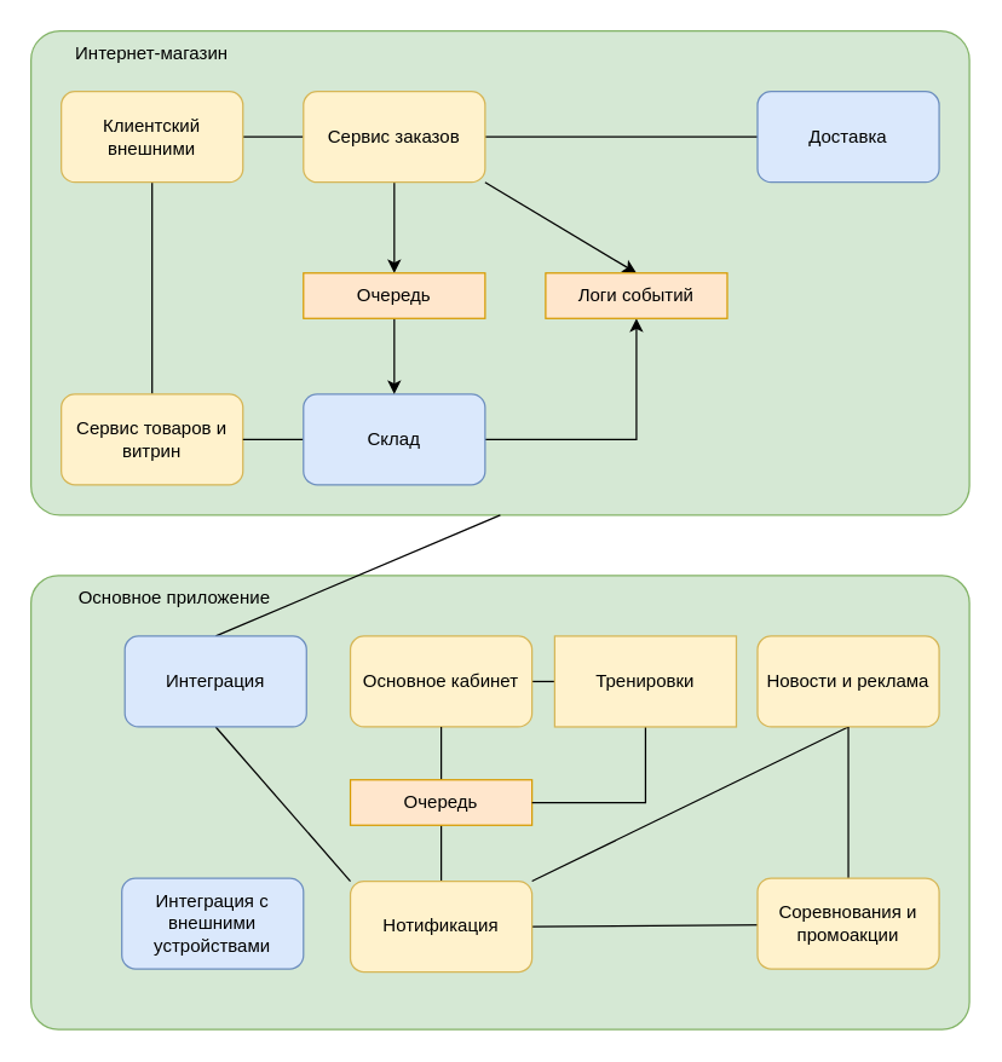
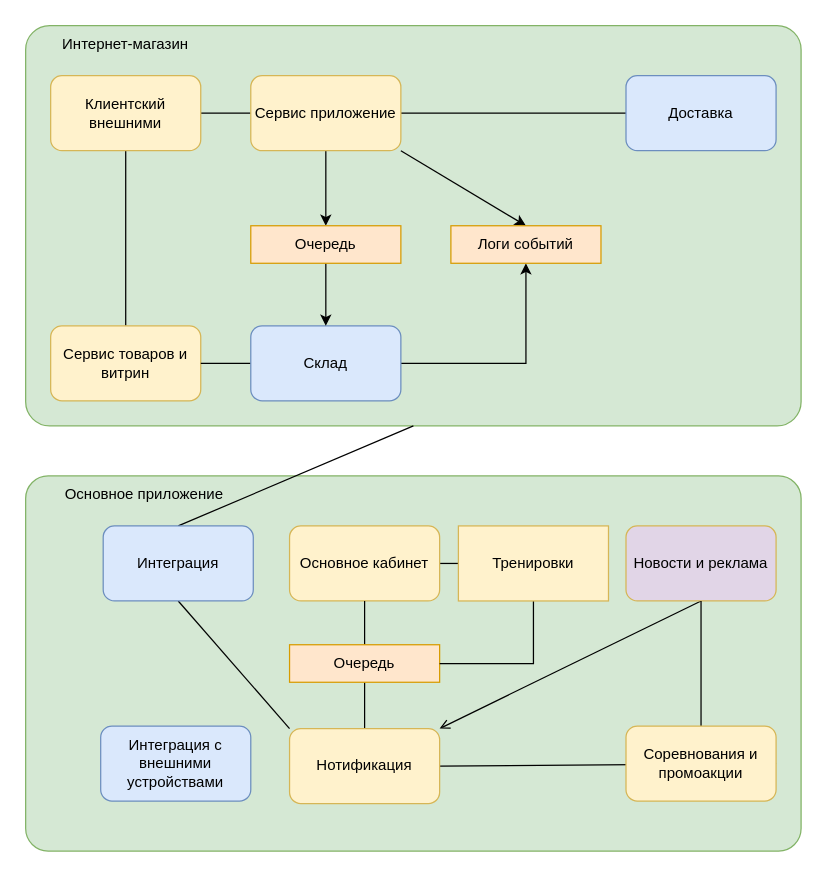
  <mxCell id="0" />
  <mxCell id="1" parent="0" />
  <mxCell id="2" value="" style="rounded=1;whiteSpace=wrap;html=1;arcSize=6;fillColor=#d5e8d4;strokeColor=#82b366;" parent="1" vertex="1"><mxGeometry x="20" y="380" width="620" height="300" as="geometry" /></mxCell>
  <mxCell id="3" value="" style="rounded=1;whiteSpace=wrap;html=1;arcSize=6;fillColor=#d5e8d4;strokeColor=#82b366;" parent="1" vertex="1"><mxGeometry x="20" y="20" width="620" height="320" as="geometry" /></mxCell>
  <mxCell id="4" style="edgeStyle=orthogonalEdgeStyle;rounded=0;orthogonalLoop=1;jettySize=auto;html=1;exitX=1;exitY=0.5;exitDx=0;exitDy=0;endArrow=none;endFill=0;" parent="1" source="6" target="10" edge="1"><mxGeometry relative="1" as="geometry" /></mxCell>
  <mxCell id="5" style="edgeStyle=orthogonalEdgeStyle;rounded=0;orthogonalLoop=1;jettySize=auto;html=1;exitX=0.5;exitY=1;exitDx=0;exitDy=0;entryX=0.5;entryY=0;entryDx=0;entryDy=0;endArrow=none;endFill=0;" parent="1" source="6" target="11" edge="1"><mxGeometry relative="1" as="geometry" /></mxCell>
  <mxCell id="6" value="Клиентский внешними" style="rounded=1;whiteSpace=wrap;html=1;fillColor=#fff2cc;strokeColor=#d6b656;" parent="1" vertex="1"><mxGeometry x="40" y="60" width="120" height="60" as="geometry" /></mxCell>
  <mxCell id="7" style="edgeStyle=orthogonalEdgeStyle;rounded=0;orthogonalLoop=1;jettySize=auto;html=1;exitX=1;exitY=0.5;exitDx=0;exitDy=0;entryX=0;entryY=0.5;entryDx=0;entryDy=0;endArrow=none;endFill=0;" parent="1" source="10" target="12" edge="1"><mxGeometry relative="1" as="geometry" /></mxCell>
  <mxCell id="8" style="edgeStyle=orthogonalEdgeStyle;rounded=0;orthogonalLoop=1;jettySize=auto;html=1;exitX=0.5;exitY=1;exitDx=0;exitDy=0;entryX=0.5;entryY=0;entryDx=0;entryDy=0;endArrow=classic;endFill=1;" parent="1" source="10" target="17" edge="1"><mxGeometry relative="1" as="geometry" /></mxCell>
  <mxCell id="9" style="rounded=0;orthogonalLoop=1;jettySize=auto;html=1;exitX=1;exitY=1;exitDx=0;exitDy=0;entryX=0.5;entryY=0;entryDx=0;entryDy=0;endArrow=classic;endFill=1;" parent="1" source="10" target="18" edge="1"><mxGeometry relative="1" as="geometry" /></mxCell>
- <mxCell id="10" value="Сервис заказов" style="rounded=1;whiteSpace=wrap;html=1;fillColor=#fff2cc;strokeColor=#d6b656;" parent="1" vertex="1"><mxGeometry x="200" y="60" width="120" height="60" as="geometry" /></mxCell>
+ <mxCell id="10" value="Сервис приложение" style="rounded=1;whiteSpace=wrap;html=1;fillColor=#fff2cc;strokeColor=#d6b656;" parent="1" vertex="1"><mxGeometry x="200" y="60" width="120" height="60" as="geometry" /></mxCell>
  <mxCell id="11" value="Сервис товаров и витрин" style="rounded=1;whiteSpace=wrap;html=1;fillColor=#fff2cc;strokeColor=#d6b656;" parent="1" vertex="1"><mxGeometry x="40" y="260" width="120" height="60" as="geometry" /></mxCell>
  <mxCell id="12" value="Доставка" style="rounded=1;whiteSpace=wrap;html=1;fillColor=#dae8fc;strokeColor=#6c8ebf;" parent="1" vertex="1"><mxGeometry x="500" y="60" width="120" height="60" as="geometry" /></mxCell>
  <mxCell id="13" style="edgeStyle=orthogonalEdgeStyle;rounded=0;orthogonalLoop=1;jettySize=auto;html=1;exitX=0;exitY=0.5;exitDx=0;exitDy=0;entryX=1;entryY=0.5;entryDx=0;entryDy=0;endArrow=none;endFill=0;" parent="1" source="15" target="11" edge="1"><mxGeometry relative="1" as="geometry" /></mxCell>
  <mxCell id="14" style="edgeStyle=orthogonalEdgeStyle;rounded=0;orthogonalLoop=1;jettySize=auto;html=1;exitX=1;exitY=0.5;exitDx=0;exitDy=0;entryX=0.5;entryY=1;entryDx=0;entryDy=0;endArrow=classic;endFill=1;" parent="1" source="15" target="18" edge="1"><mxGeometry relative="1" as="geometry" /></mxCell>
  <mxCell id="15" value="Склад" style="rounded=1;whiteSpace=wrap;html=1;fillColor=#dae8fc;strokeColor=#6c8ebf;" parent="1" vertex="1"><mxGeometry x="200" y="260" width="120" height="60" as="geometry" /></mxCell>
  <mxCell id="16" style="edgeStyle=orthogonalEdgeStyle;rounded=0;orthogonalLoop=1;jettySize=auto;html=1;exitX=0.5;exitY=1;exitDx=0;exitDy=0;entryX=0.5;entryY=0;entryDx=0;entryDy=0;endArrow=classic;endFill=1;" parent="1" source="17" target="15" edge="1"><mxGeometry relative="1" as="geometry" /></mxCell>
  <mxCell id="17" value="Очередь" style="whiteSpace=wrap;html=1;fillColor=#ffe6cc;strokeColor=#d79b00;rounded=0;" parent="1" vertex="1"><mxGeometry x="200" y="180" width="120" height="30" as="geometry" /></mxCell>
  <mxCell id="18" value="Логи событий" style="whiteSpace=wrap;html=1;fillColor=#ffe6cc;strokeColor=#d79b00;rounded=0;" parent="1" vertex="1"><mxGeometry x="360" y="180" width="120" height="30" as="geometry" /></mxCell>
  <mxCell id="19" style="edgeStyle=orthogonalEdgeStyle;rounded=0;orthogonalLoop=1;jettySize=auto;html=1;exitX=1;exitY=0.5;exitDx=0;exitDy=0;entryX=0;entryY=0.5;entryDx=0;entryDy=0;endArrow=none;endFill=0;" parent="1" source="20" target="37" edge="1"><mxGeometry relative="1" as="geometry" /></mxCell>
  <mxCell id="20" value="Основное кабинет" style="rounded=1;whiteSpace=wrap;html=1;fillColor=#fff2cc;strokeColor=#d6b656;" parent="1" vertex="1"><mxGeometry x="231" y="420" width="120" height="60" as="geometry" /></mxCell>
- <mxCell id="21" style="edgeStyle=none;rounded=0;orthogonalLoop=1;jettySize=auto;html=1;exitX=0.5;exitY=1;exitDx=0;exitDy=0;endArrow=none;endFill=0;entryX=1;entryY=0;entryDx=0;entryDy=0;" parent="1" source="22" target="27" edge="1"><mxGeometry relative="1" as="geometry"><mxPoint x="160" y="560" as="targetPoint" /></mxGeometry></mxCell>
- <mxCell id="22" value="Новости и реклама" style="rounded=1;whiteSpace=wrap;html=1;fillColor=#fff2cc;strokeColor=#d6b656;" parent="1" vertex="1"><mxGeometry x="500" y="420" width="120" height="60" as="geometry" /></mxCell>
+ <mxCell id="21" style="edgeStyle=none;rounded=0;orthogonalLoop=1;jettySize=auto;html=1;exitX=0.5;exitY=1;exitDx=0;exitDy=0;endArrow=open;endFill=0;entryX=1;entryY=0;entryDx=0;entryDy=0;" parent="1" source="22" target="27" edge="1"><mxGeometry relative="1" as="geometry"><mxPoint x="160" y="560" as="targetPoint" /></mxGeometry></mxCell>
+ <mxCell id="22" value="Новости и реклама" style="rounded=1;whiteSpace=wrap;html=1;fillColor=#e1d5e7;strokeColor=#d6b656;" parent="1" vertex="1"><mxGeometry x="500" y="420" width="120" height="60" as="geometry" /></mxCell>
  <mxCell id="23" style="rounded=0;orthogonalLoop=1;jettySize=auto;html=1;exitX=0.5;exitY=0;exitDx=0;exitDy=0;entryX=0.5;entryY=1;entryDx=0;entryDy=0;endArrow=none;endFill=0;" parent="1" source="25" target="22" edge="1"><mxGeometry relative="1" as="geometry" /></mxCell>
  <mxCell id="24" style="edgeStyle=none;rounded=0;orthogonalLoop=1;jettySize=auto;html=1;exitX=1;exitY=0.5;exitDx=0;exitDy=0;entryX=1;entryY=0.5;entryDx=0;entryDy=0;endArrow=none;endFill=0;" parent="1" source="25" target="27" edge="1"><mxGeometry relative="1" as="geometry" /></mxCell>
  <mxCell id="25" value="Соревнования и промоакции" style="rounded=1;whiteSpace=wrap;html=1;fillColor=#fff2cc;strokeColor=#d6b656;" parent="1" vertex="1"><mxGeometry x="500" y="580" width="120" height="60" as="geometry" /></mxCell>
  <mxCell id="26" style="edgeStyle=none;rounded=0;orthogonalLoop=1;jettySize=auto;html=1;exitX=0.5;exitY=0;exitDx=0;exitDy=0;entryX=0.5;entryY=1;entryDx=0;entryDy=0;endArrow=none;endFill=0;" parent="1" source="27" target="29" edge="1"><mxGeometry relative="1" as="geometry" /></mxCell>
  <mxCell id="27" value="Нотификация" style="rounded=1;whiteSpace=wrap;html=1;fillColor=#fff2cc;strokeColor=#d6b656;" parent="1" vertex="1"><mxGeometry x="231" y="582" width="120" height="60" as="geometry" /></mxCell>
  <mxCell id="28" style="edgeStyle=none;rounded=0;orthogonalLoop=1;jettySize=auto;html=1;exitX=0.5;exitY=0;exitDx=0;exitDy=0;endArrow=none;endFill=0;" parent="1" source="29" target="20" edge="1"><mxGeometry relative="1" as="geometry" /></mxCell>
  <mxCell id="29" value="Очередь" style="whiteSpace=wrap;html=1;fillColor=#ffe6cc;strokeColor=#d79b00;rounded=0;" parent="1" vertex="1"><mxGeometry x="231" y="515" width="120" height="30" as="geometry" /></mxCell>
  <mxCell id="30" style="edgeStyle=none;rounded=0;orthogonalLoop=1;jettySize=auto;html=1;exitX=0.5;exitY=1;exitDx=0;exitDy=0;entryX=0;entryY=0;entryDx=0;entryDy=0;endArrow=none;endFill=0;" parent="1" source="32" target="27" edge="1"><mxGeometry relative="1" as="geometry" /></mxCell>
  <mxCell id="31" style="edgeStyle=none;rounded=0;orthogonalLoop=1;jettySize=auto;html=1;exitX=0.5;exitY=0;exitDx=0;exitDy=0;entryX=0.5;entryY=1;entryDx=0;entryDy=0;endArrow=none;endFill=0;" parent="1" source="32" target="3" edge="1"><mxGeometry relative="1" as="geometry" /></mxCell>
  <mxCell id="32" value="Интеграция" style="rounded=1;whiteSpace=wrap;html=1;fillColor=#dae8fc;strokeColor=#6c8ebf;" parent="1" vertex="1"><mxGeometry x="82" y="420" width="120" height="60" as="geometry" /></mxCell>
  <mxCell id="33" value="Интернет-магазин" style="text;html=1;strokeColor=none;fillColor=none;align=center;verticalAlign=middle;whiteSpace=wrap;rounded=0;" parent="1" vertex="1"><mxGeometry x="40" y="20" width="120" height="30" as="geometry" /></mxCell>
  <mxCell id="34" value="Основное приложение" style="text;html=1;strokeColor=none;fillColor=none;align=center;verticalAlign=middle;whiteSpace=wrap;rounded=0;" parent="1" vertex="1"><mxGeometry x="40" y="380" width="150" height="30" as="geometry" /></mxCell>
  <mxCell id="35" value="Интеграция с внешними устройствами" style="rounded=1;whiteSpace=wrap;html=1;fillColor=#dae8fc;strokeColor=#6c8ebf;" parent="1" vertex="1"><mxGeometry x="80" y="580" width="120" height="60" as="geometry" /></mxCell>
  <mxCell id="36" style="edgeStyle=orthogonalEdgeStyle;rounded=0;orthogonalLoop=1;jettySize=auto;html=1;exitX=0.5;exitY=1;exitDx=0;exitDy=0;entryX=1;entryY=0.5;entryDx=0;entryDy=0;endArrow=none;endFill=0;" parent="1" source="37" target="29" edge="1"><mxGeometry relative="1" as="geometry" /></mxCell>
  <mxCell id="37" value="Тренировки" style="whiteSpace=wrap;html=1;fillColor=#fff2cc;strokeColor=#d6b656;rounded=0;" parent="1" vertex="1"><mxGeometry x="366" y="420" width="120" height="60" as="geometry" /></mxCell>
  <mxCell id="38" style="edgeStyle=orthogonalEdgeStyle;rounded=0;orthogonalLoop=1;jettySize=auto;html=1;exitX=0.5;exitY=1;exitDx=0;exitDy=0;" parent="1" source="29" target="29" edge="1"><mxGeometry relative="1" as="geometry" /></mxCell>
